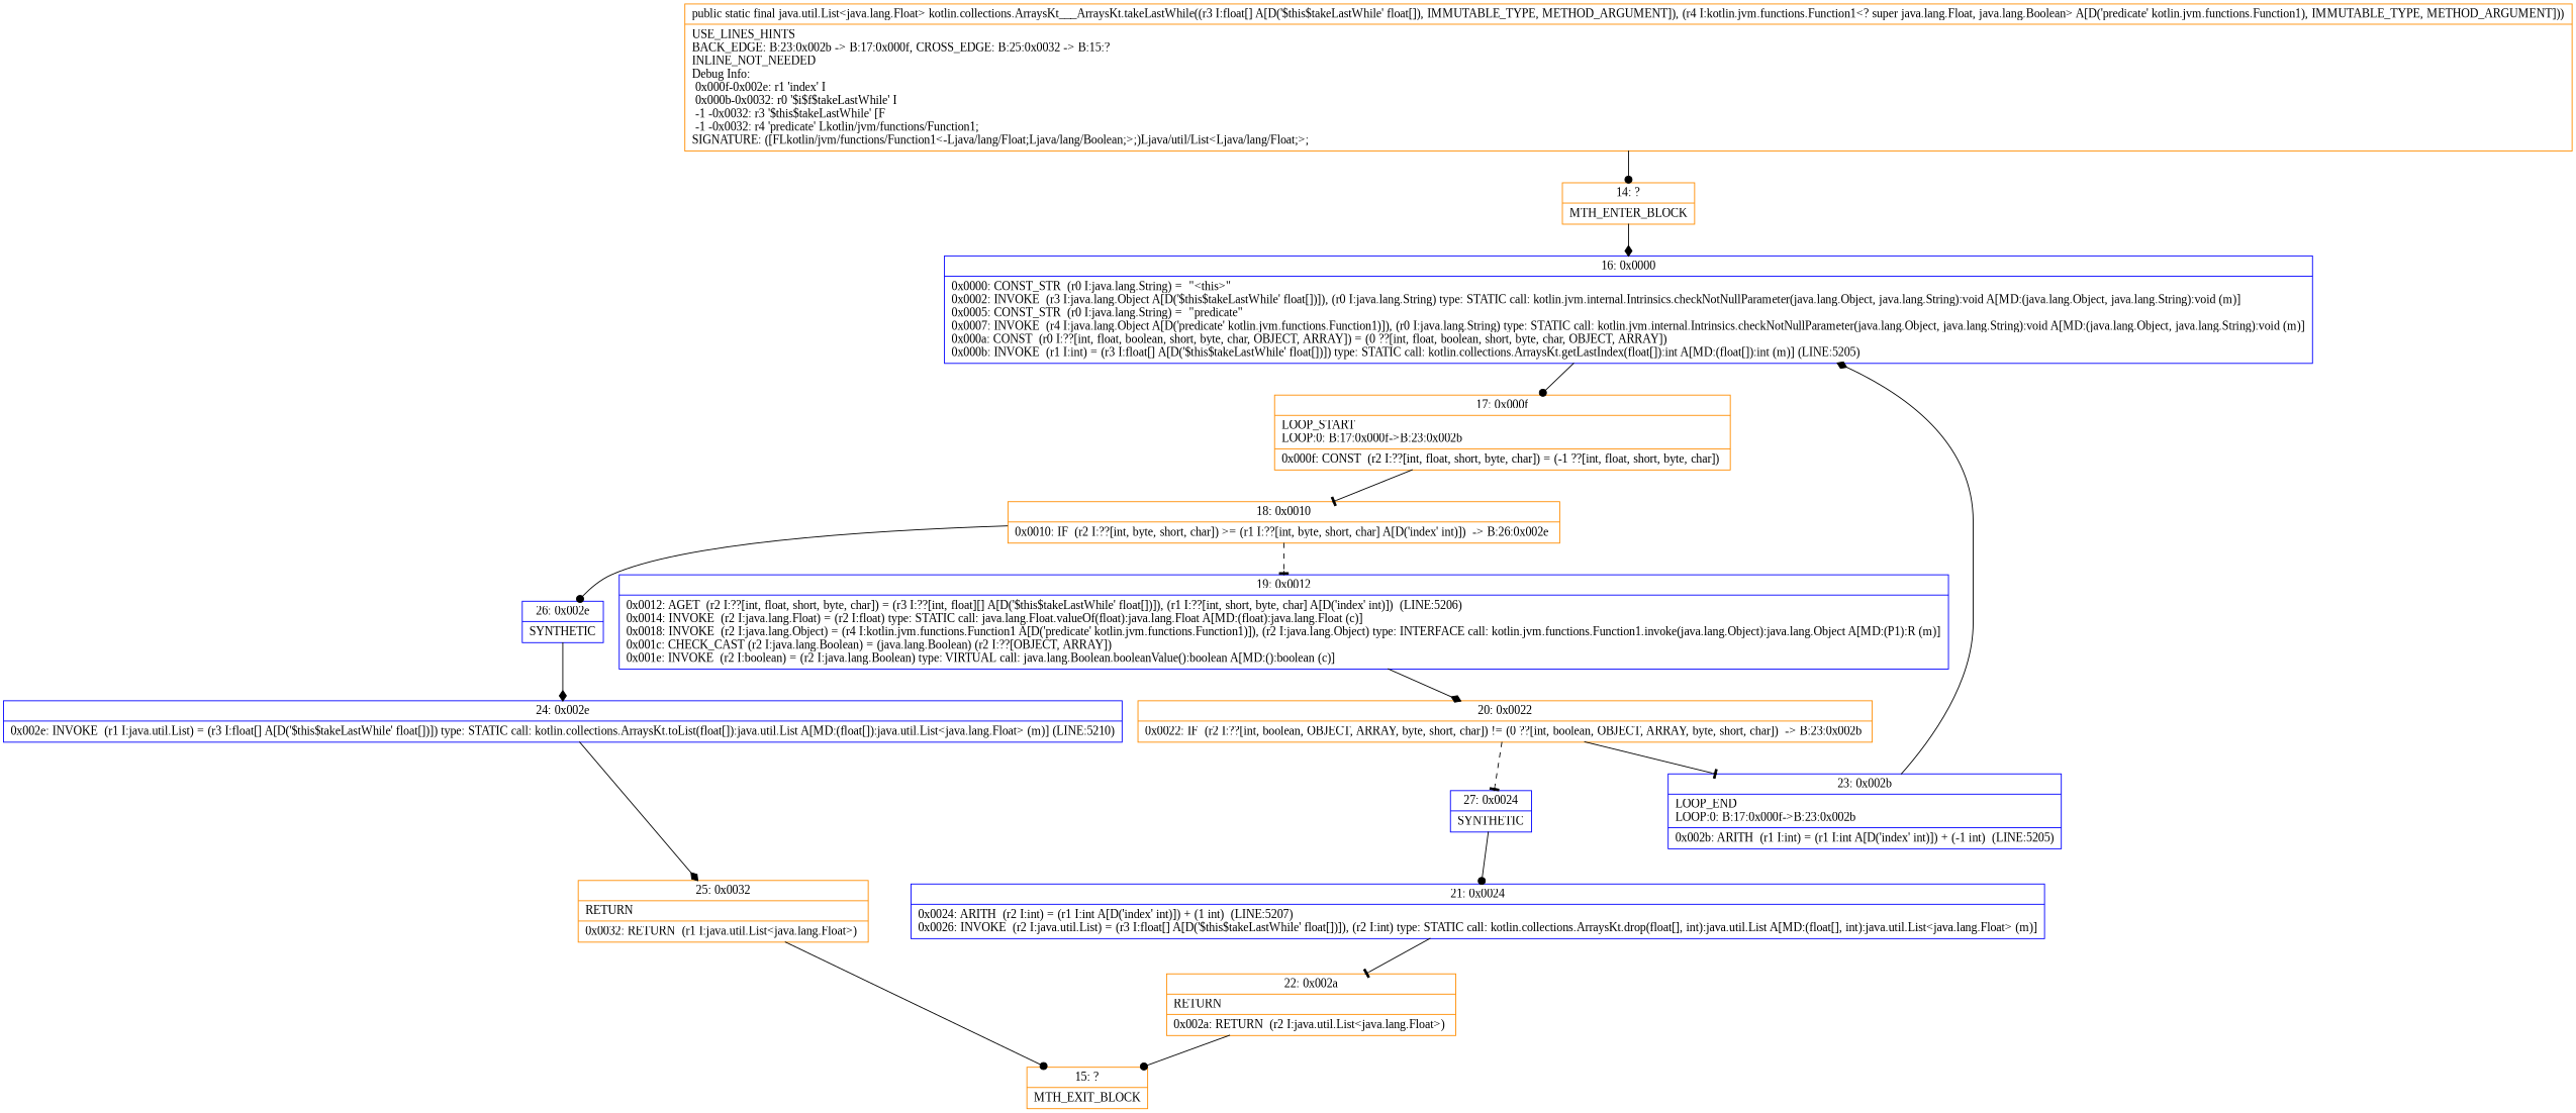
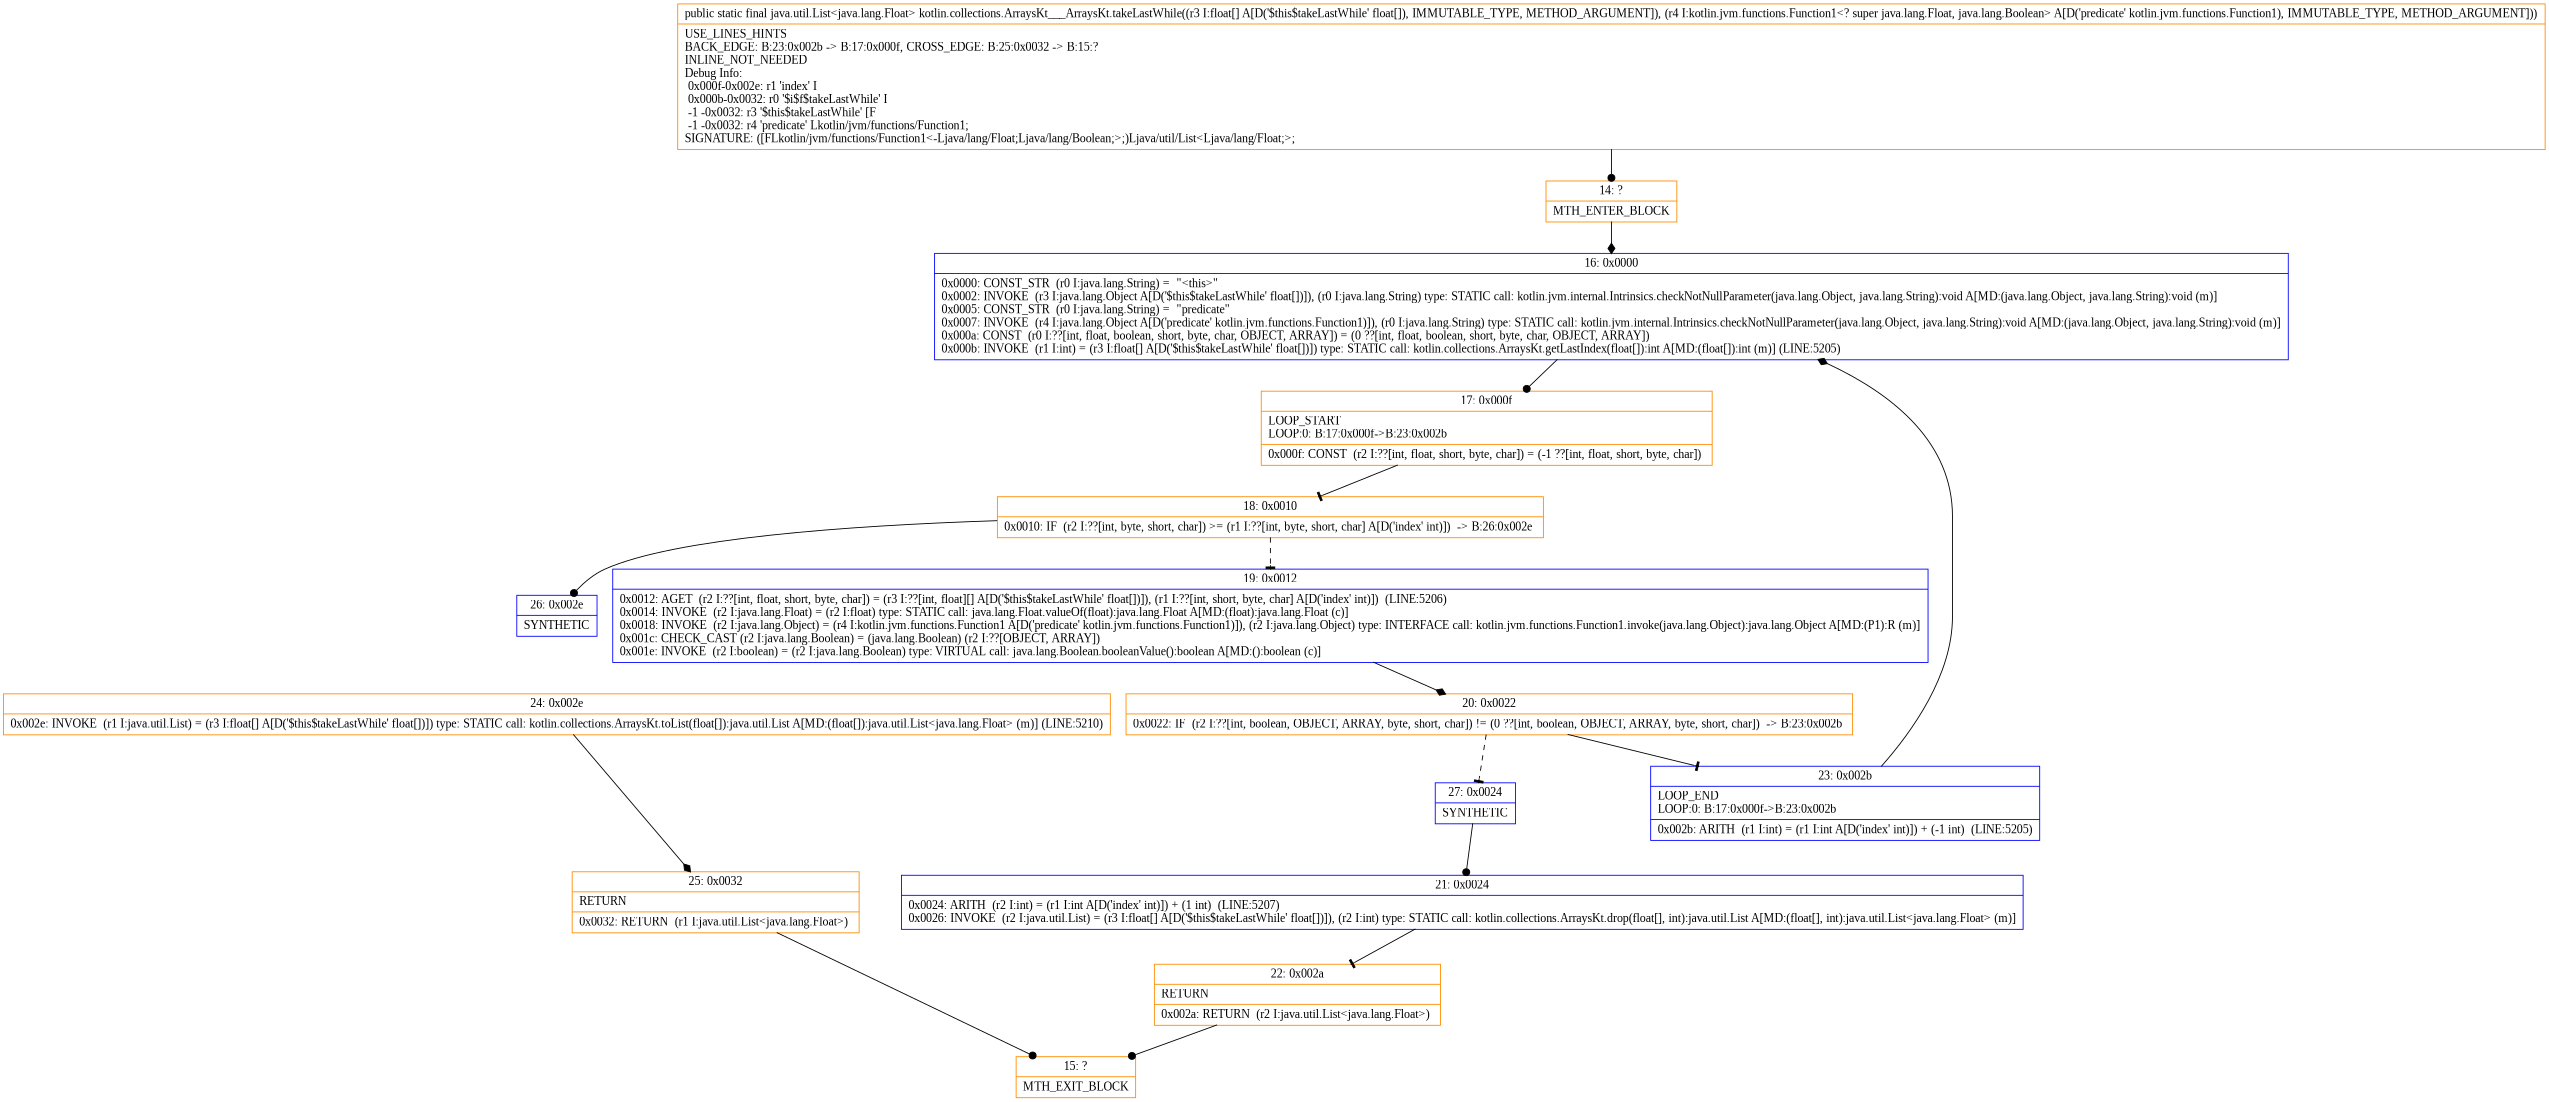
  digraph {
    fontname="Liberation Serif"
    node [color=darkorange fontname="Liberation Serif" shape=record]
    edge [arrowhead=dot fontname="Liberation Serif"]
    n1 [label="{14\:\ ?|MTH_ENTER_BLOCK\l}"]
    n2 [color=blue label="{16\:\ 0x0000|0x0000: CONST_STR  (r0 I:java.lang.String) =  \"\<this\>\" \l0x0002: INVOKE  (r3 I:java.lang.Object A[D('$this$takeLastWhile' float[])]), (r0 I:java.lang.String) type: STATIC call: kotlin.jvm.internal.Intrinsics.checkNotNullParameter(java.lang.Object, java.lang.String):void A[MD:(java.lang.Object, java.lang.String):void (m)]\l0x0005: CONST_STR  (r0 I:java.lang.String) =  \"predicate\" \l0x0007: INVOKE  (r4 I:java.lang.Object A[D('predicate' kotlin.jvm.functions.Function1)]), (r0 I:java.lang.String) type: STATIC call: kotlin.jvm.internal.Intrinsics.checkNotNullParameter(java.lang.Object, java.lang.String):void A[MD:(java.lang.Object, java.lang.String):void (m)]\l0x000a: CONST  (r0 I:??[int, float, boolean, short, byte, char, OBJECT, ARRAY]) = (0 ??[int, float, boolean, short, byte, char, OBJECT, ARRAY]) \l0x000b: INVOKE  (r1 I:int) = (r3 I:float[] A[D('$this$takeLastWhile' float[])]) type: STATIC call: kotlin.collections.ArraysKt.getLastIndex(float[]):int A[MD:(float[]):int (m)] (LINE:5205)\l}"]
    n3 [label="{17\:\ 0x000f|LOOP_START\lLOOP:0: B:17:0x000f\-\>B:23:0x002b\l|0x000f: CONST  (r2 I:??[int, float, short, byte, char]) = (\-1 ??[int, float, short, byte, char]) \l}"]
    n4 [label="{18\:\ 0x0010|0x0010: IF  (r2 I:??[int, byte, short, char]) \>= (r1 I:??[int, byte, short, char] A[D('index' int)])  \-\> B:26:0x002e \l}"]
    n5 [color=blue label="{19\:\ 0x0012|0x0012: AGET  (r2 I:??[int, float, short, byte, char]) = (r3 I:??[int, float][] A[D('$this$takeLastWhile' float[])]), (r1 I:??[int, short, byte, char] A[D('index' int)])  (LINE:5206)\l0x0014: INVOKE  (r2 I:java.lang.Float) = (r2 I:float) type: STATIC call: java.lang.Float.valueOf(float):java.lang.Float A[MD:(float):java.lang.Float (c)]\l0x0018: INVOKE  (r2 I:java.lang.Object) = (r4 I:kotlin.jvm.functions.Function1 A[D('predicate' kotlin.jvm.functions.Function1)]), (r2 I:java.lang.Object) type: INTERFACE call: kotlin.jvm.functions.Function1.invoke(java.lang.Object):java.lang.Object A[MD:(P1):R (m)]\l0x001c: CHECK_CAST (r2 I:java.lang.Boolean) = (java.lang.Boolean) (r2 I:??[OBJECT, ARRAY]) \l0x001e: INVOKE  (r2 I:boolean) = (r2 I:java.lang.Boolean) type: VIRTUAL call: java.lang.Boolean.booleanValue():boolean A[MD:():boolean (c)]\l}"]
    n6 [color=blue label="{26\:\ 0x002e|SYNTHETIC\l}"]
    n7 [label="{20\:\ 0x0022|0x0022: IF  (r2 I:??[int, boolean, OBJECT, ARRAY, byte, short, char]) != (0 ??[int, boolean, OBJECT, ARRAY, byte, short, char])  \-\> B:23:0x002b \l}"]
-   n8 [color=blue label="{24\:\ 0x002e|0x002e: INVOKE  (r1 I:java.util.List) = (r3 I:float[] A[D('$this$takeLastWhile' float[])]) type: STATIC call: kotlin.collections.ArraysKt.toList(float[]):java.util.List A[MD:(float[]):java.util.List\<java.lang.Float\> (m)] (LINE:5210)\l}"]
+   n8 [label="{24\:\ 0x002e|0x002e: INVOKE  (r1 I:java.util.List) = (r3 I:float[] A[D('$this$takeLastWhile' float[])]) type: STATIC call: kotlin.collections.ArraysKt.toList(float[]):java.util.List A[MD:(float[]):java.util.List\<java.lang.Float\> (m)] (LINE:5210)\l}"]
    n9 [color=blue label="{23\:\ 0x002b|LOOP_END\lLOOP:0: B:17:0x000f\-\>B:23:0x002b\l|0x002b: ARITH  (r1 I:int) = (r1 I:int A[D('index' int)]) + (\-1 int)  (LINE:5205)\l}"]
    n10 [color=blue label="{27\:\ 0x0024|SYNTHETIC\l}"]
    n11 [color=blue label="{21\:\ 0x0024|0x0024: ARITH  (r2 I:int) = (r1 I:int A[D('index' int)]) + (1 int)  (LINE:5207)\l0x0026: INVOKE  (r2 I:java.util.List) = (r3 I:float[] A[D('$this$takeLastWhile' float[])]), (r2 I:int) type: STATIC call: kotlin.collections.ArraysKt.drop(float[], int):java.util.List A[MD:(float[], int):java.util.List\<java.lang.Float\> (m)]\l}"]
    n12 [label="{22\:\ 0x002a|RETURN\l|0x002a: RETURN  (r2 I:java.util.List\<java.lang.Float\>) \l}"]
    n13 [label="{15\:\ ?|MTH_EXIT_BLOCK\l}"]
    n14 [label="{25\:\ 0x0032|RETURN\l|0x0032: RETURN  (r1 I:java.util.List\<java.lang.Float\>) \l}"]
    n15 [label="{public static final java.util.List\<java.lang.Float\> kotlin.collections.ArraysKt___ArraysKt.takeLastWhile((r3 I:float[] A[D('$this$takeLastWhile' float[]), IMMUTABLE_TYPE, METHOD_ARGUMENT]), (r4 I:kotlin.jvm.functions.Function1\<? super java.lang.Float, java.lang.Boolean\> A[D('predicate' kotlin.jvm.functions.Function1), IMMUTABLE_TYPE, METHOD_ARGUMENT]))  | USE_LINES_HINTS\lBACK_EDGE: B:23:0x002b \-\> B:17:0x000f, CROSS_EDGE: B:25:0x0032 \-\> B:15:?\lINLINE_NOT_NEEDED\lDebug Info:\l  0x000f\-0x002e: r1 'index' I\l  0x000b\-0x0032: r0 '$i$f$takeLastWhile' I\l  \-1 \-0x0032: r3 '$this$takeLastWhile' [F\l  \-1 \-0x0032: r4 'predicate' Lkotlin\/jvm\/functions\/Function1;\lSIGNATURE: ([FLkotlin\/jvm\/functions\/Function1\<\-Ljava\/lang\/Float;Ljava\/lang\/Boolean;\>;)Ljava\/util\/List\<Ljava\/lang\/Float;\>;\l}"]
    n1 -> n2 [arrowhead=diamond]
    n2 -> n3
    n3 -> n4 [arrowhead=tee]
    n4 -> n5 [arrowhead=tee style=dashed]
    n4 -> n6
    n5 -> n7 [arrowhead=diamond]
-   n6 -> n8 [arrowhead=diamond]
    n7 -> n9 [arrowhead=tee]
    n7 -> n10 [arrowhead=tee style=dashed]
    n8 -> n14 [arrowhead=diamond]
    n9 -> n2 [arrowhead=diamond]
    n10 -> n11
    n11 -> n12 [arrowhead=tee]
    n12 -> n13
    n14 -> n13
    n15 -> n1
  }
